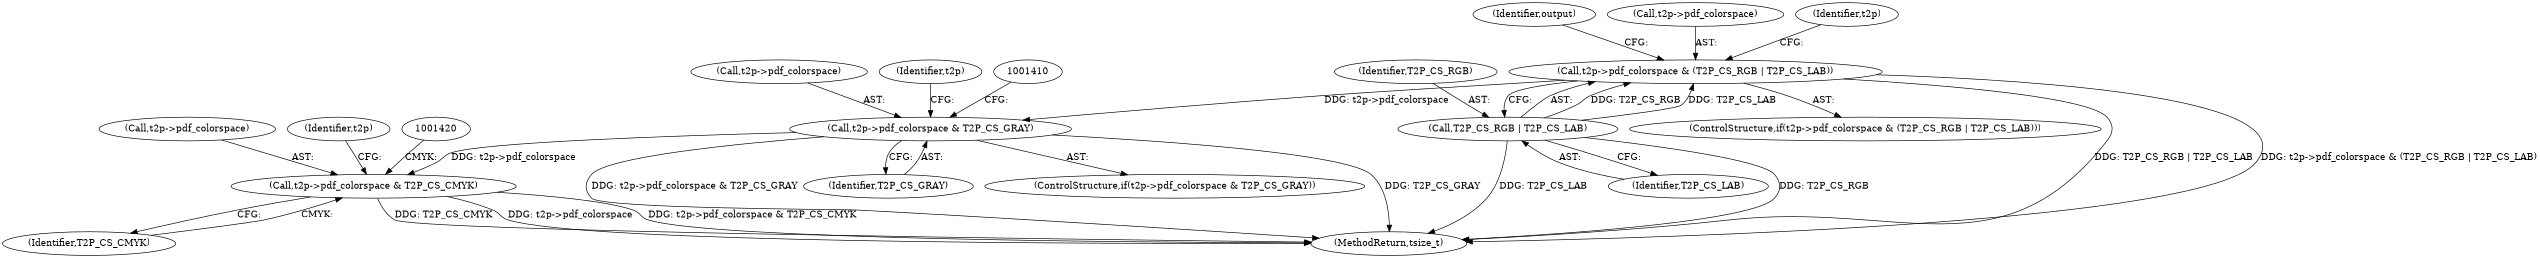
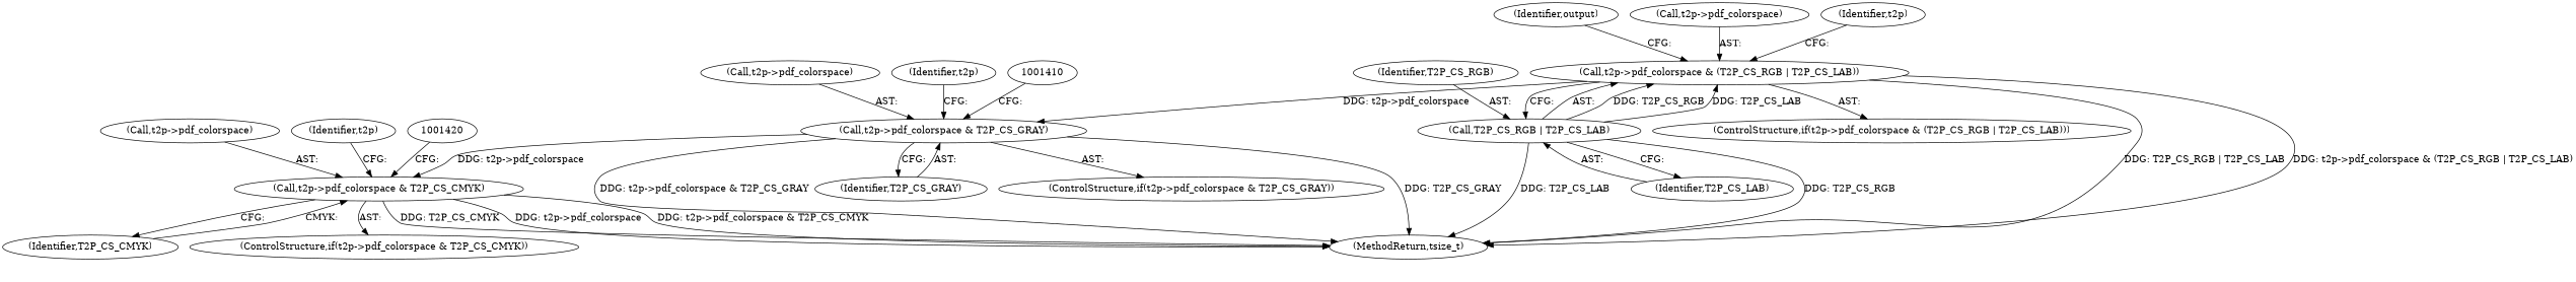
  digraph {
    n1 [label="(Call,t2p->pdf_colorspace & T2P_CS_CMYK)"]
    n2 [label="(MethodReturn,tsize_t)"]
    n3 [label="(Identifier,T2P_CS_CMYK)"]
+   n4 [label="(ControlStructure,if(t2p->pdf_colorspace & T2P_CS_CMYK))"]
    n5 [label="(Call,t2p->pdf_colorspace & T2P_CS_GRAY)"]
    n6 [label="(ControlStructure,if(t2p->pdf_colorspace & T2P_CS_GRAY))"]
    n7 [label="(Identifier,T2P_CS_GRAY)"]
    n8 [label="(Call,t2p->pdf_colorspace & (T2P_CS_RGB | T2P_CS_LAB))"]
    n9 [label="(Call,T2P_CS_RGB | T2P_CS_LAB)"]
    n10 [label="(ControlStructure,if(t2p->pdf_colorspace & (T2P_CS_RGB | T2P_CS_LAB)))"]
    n11 [label="(Identifier,T2P_CS_LAB)"]
    n12 [label="(Call,t2p->pdf_colorspace)"]
    n13 [label="(Identifier,output)"]
    n14 [label="(Identifier,T2P_CS_RGB)"]
    n15 [label="(Call,t2p->pdf_colorspace)"]
    n16 [label="(Call,t2p->pdf_colorspace)"]
    n17 [label="(Identifier,t2p)"]
    n18 [label="(Identifier,t2p)"]
    n19 [label="(Identifier,t2p)"]
    1001420
    1001410
    n1 -> n2 [label="DDG: T2P_CS_CMYK"]
    n1 -> n2 [label="DDG: t2p->pdf_colorspace"]
    n1 -> n2 [label="DDG: t2p->pdf_colorspace & T2P_CS_CMYK"]
    n1 -> n3 [label="CFG: "]
+   n1 -> n4 [label="AST: "]
    n3 -> n1 [label="CMYK: "]
    n5 -> n1 [label="DDG: t2p->pdf_colorspace"]
    n5 -> n2 [label="DDG: t2p->pdf_colorspace & T2P_CS_GRAY"]
    n5 -> n2 [label="DDG: T2P_CS_GRAY"]
    n5 -> n6 [label="AST: "]
    n5 -> n7 [label="CFG: "]
    n7 -> n5 [label="AST: "]
    n8 -> n2 [label="DDG: T2P_CS_RGB | T2P_CS_LAB"]
    n8 -> n2 [label="DDG: t2p->pdf_colorspace & (T2P_CS_RGB | T2P_CS_LAB)"]
    n8 -> n5 [label="DDG: t2p->pdf_colorspace"]
    n8 -> n9 [label="CFG: "]
    n8 -> n10 [label="AST: "]
    n9 -> n2 [label="DDG: T2P_CS_RGB"]
    n9 -> n2 [label="DDG: T2P_CS_LAB"]
    n9 -> n8 [label="AST: "]
    n9 -> n8 [label="DDG: T2P_CS_RGB"]
    n9 -> n8 [label="DDG: T2P_CS_LAB"]
    n9 -> n11 [label="CFG: "]
    n11 -> n9 [label="AST: "]
    n12 -> n1 [label="AST: "]
    n13 -> n8 [label="CFG: "]
    n14 -> n9 [label="AST: "]
    n15 -> n8 [label="AST: "]
    n16 -> n5 [label="AST: "]
    n17 -> n1 [label="CFG: "]
    n18 -> n5 [label="CFG: "]
    n19 -> n8 [label="CFG: "]
-   1001420 -> n1 [label="CMYK: "]
+   1001420 -> n1 [label="CFG: "]
    1001410 -> n5 [label="CFG: "]
  }
